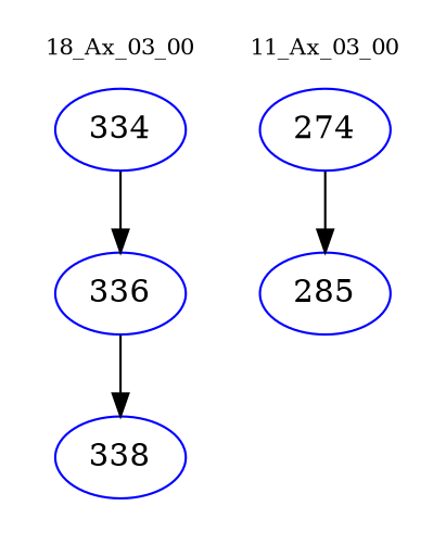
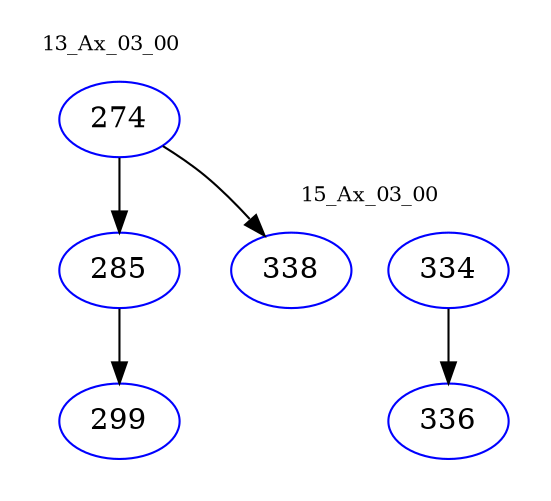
  digraph {
    node [color=blue]
    edge [color=black]
    n1 [label=336]
    n2 [label=334]
    n3 [label=338]
    n4 [label=285]
    n5 [label=274]
+   n6 [label=299]
    subgraph cluster_1 {
      color=white
      fontsize=10
-     label="18_Ax_03_00"
+     label="15_Ax_03_00"
      n1
      n2
      n3
    }
    subgraph cluster_2 {
      color=white
      fontsize=10
-     label="11_Ax_03_00"
+     label="13_Ax_03_00"
      n4
      n5
+     n6
    }
-   n1 -> n3
+   n5 -> n3
    n2 -> n1
+   n4 -> n6
    n5 -> n4
  }
